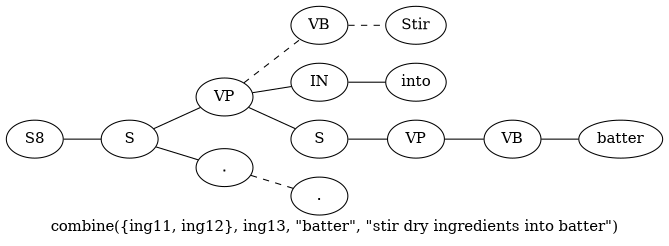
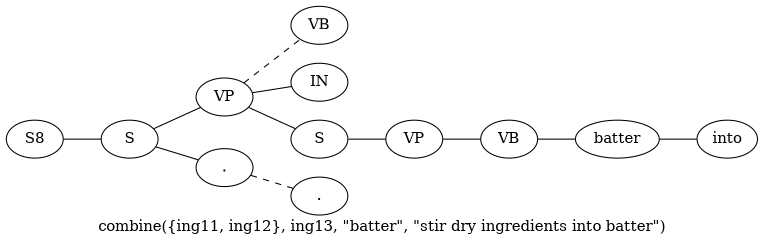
  graph {
    label="combine({ing11, ing12}, ing13, \"batter\", \"stir dry ingredients into batter\")"
    rankdir=LR
    edge [style=solid]
    n1 [label=S8]
    n2 [label=S]
    n3 [label=VP]
    n4 [label="."]
    n5 [label=VB]
    n6 [label=IN]
    n7 [label=S]
    n8 [label="."]
-   n9 [label=Stir]
    n10 [label=into]
    n11 [label=VP]
    n12 [label=VB]
    n13 [label=batter]
    n1 -- n2
    n2 -- n3
    n2 -- n4
    n3 -- n5 [style=dashed]
    n3 -- n6
    n3 -- n7
    n4 -- n8 [style=dashed]
-   n5 -- n9 [style=dashed]
-   n6 -- n10
+   n13 -- n10
    n7 -- n11
    n11 -- n12
    n12 -- n13
  }
